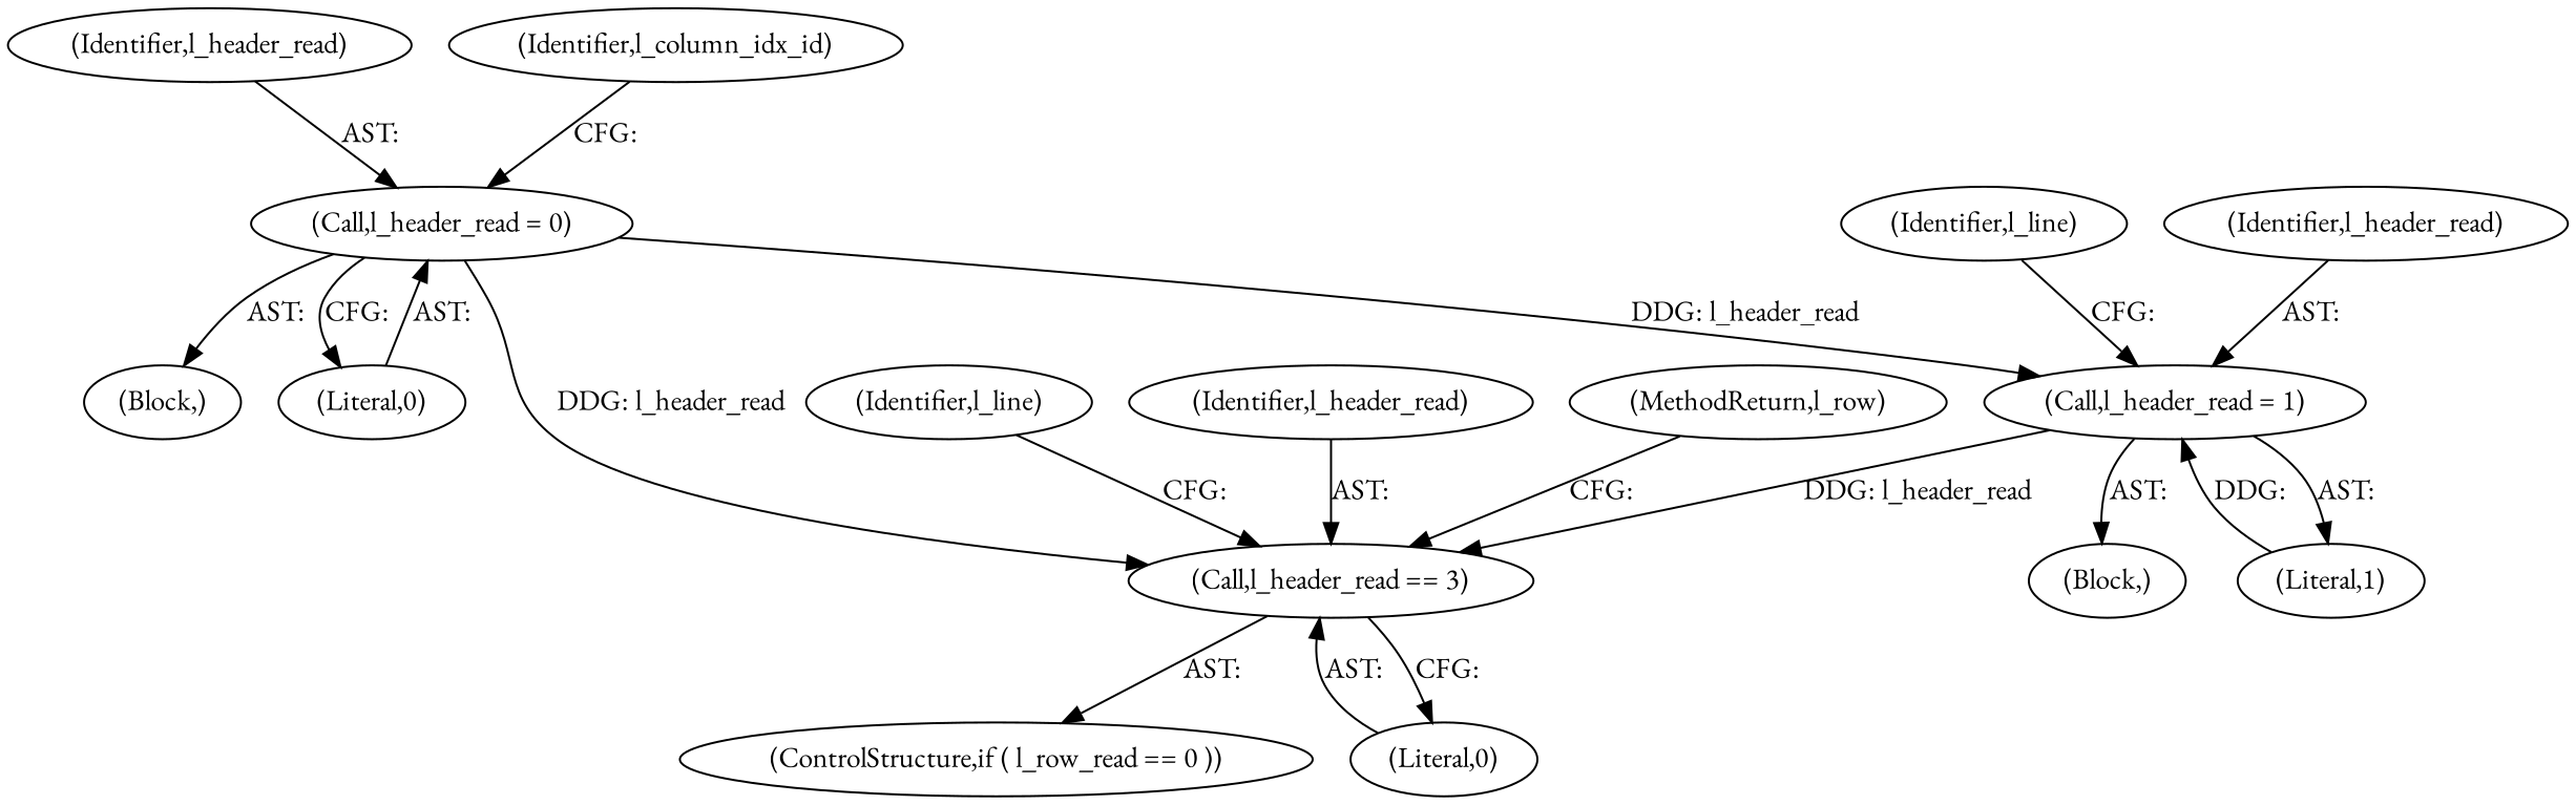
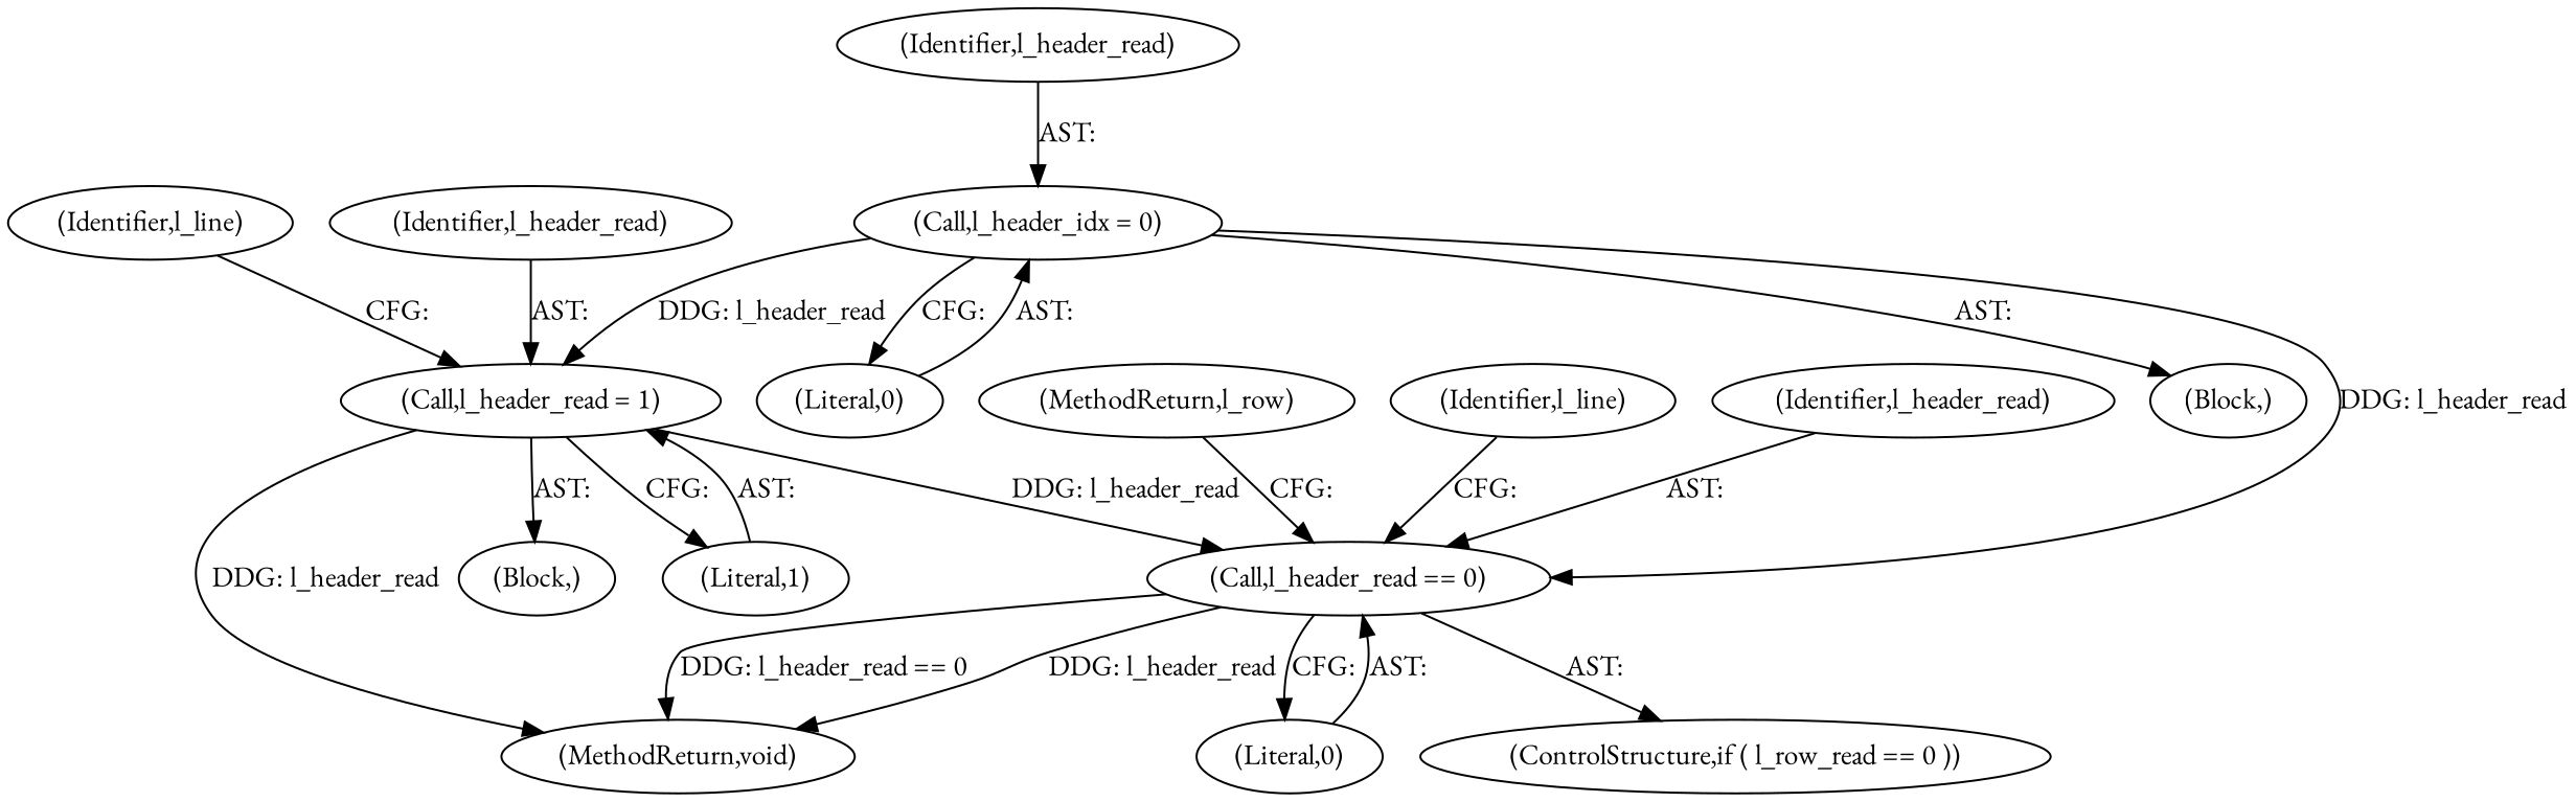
  digraph {
    fontname="EB Garamond"
    node [fontname="EB Garamond"]
    edge [fontname="EB Garamond"]
-   n1 [label="(Call,l_header_read == 3)"]
+   n1 [label="(Call,l_header_read == 0)"]
    n2 [label="(ControlStructure,if ( l_row_read == 0 ))"]
+   n3 [label="(MethodReturn,void)"]
    n4 [label="(Literal,0)"]
    n5 [label="(Call,l_header_read = 1)"]
    n6 [label="(Block,)"]
    n7 [label="(Literal,1)"]
-   n8 [label="(Call,l_header_read = 0)"]
+   n8 [label="(Call,l_header_idx = 0)"]
    n9 [label="(Literal,0)"]
    n10 [label="(Block,)"]
    n11 [label="(Identifier,l_line)"]
    n12 [label="(MethodReturn,l_row)"]
    n13 [label="(Identifier,l_header_read)"]
-   n14 [label="(Identifier,l_column_idx_id)"]
    n15 [label="(Identifier,l_header_read)"]
    n16 [label="(Identifier,l_line)"]
    n17 [label="(Identifier,l_header_read)"]
    n1 -> n2 [label="AST: "]
+   n1 -> n3 [label="DDG: l_header_read == 0"]
+   n1 -> n3 [label="DDG: l_header_read"]
    n1 -> n4 [label="CFG: "]
    n4 -> n1 [label="AST: "]
    n5 -> n1 [label="DDG: l_header_read"]
+   n5 -> n3 [label="DDG: l_header_read"]
    n5 -> n6 [label="AST: "]
-   n5 -> n7 [label="AST: "]
-   n7 -> n5 [label="DDG: "]
+   n5 -> n7 [label="CFG: "]
+   n7 -> n5 [label="AST: "]
    n8 -> n1 [label="DDG: l_header_read"]
    n8 -> n5 [label="DDG: l_header_read"]
    n8 -> n9 [label="CFG: "]
    n8 -> n10 [label="AST: "]
    n9 -> n8 [label="AST: "]
    n11 -> n5 [label="CFG: "]
    n12 -> n1 [label="CFG: "]
    n13 -> n8 [label="AST: "]
-   n14 -> n8 [label="CFG: "]
    n15 -> n5 [label="AST: "]
    n16 -> n1 [label="CFG: "]
    n17 -> n1 [label="AST: "]
  }
